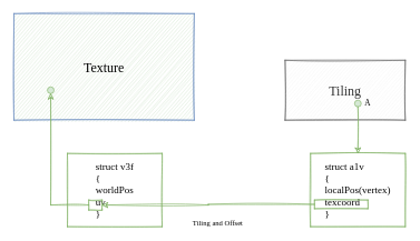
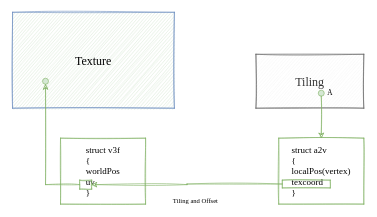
  <mxCell id="0" />
  <mxCell id="1" parent="0" />
  <mxCell id="2" value="&lt;font style=&quot;font-size: 20px&quot; face=&quot;Comic Sans MS&quot;&gt;Texture&lt;/font&gt;" style="rounded=0;whiteSpace=wrap;html=1;fillColor=#d5e8d4;strokeColor=#6C8EBF;shadow=0;sketch=1;" vertex="1" parent="1"><mxGeometry x="20" y="20" width="270" height="160" as="geometry" /></mxCell>
  <mxCell id="3" value="&lt;font style=&quot;font-size: 20px&quot; face=&quot;Comic Sans MS&quot;&gt;Tiling&lt;/font&gt;" style="rounded=0;whiteSpace=wrap;html=1;shadow=0;sketch=1;strokeColor=#666666;fillColor=#f5f5f5;fontColor=#333333;" vertex="1" parent="1"><mxGeometry x="425.96" y="90" width="180" height="90" as="geometry" /></mxCell>
  <mxCell id="4" value="" style="ellipse;whiteSpace=wrap;html=1;aspect=fixed;rounded=0;shadow=0;sketch=0;fillColor=#d5e8d4;strokeColor=#82b366;" vertex="1" parent="1"><mxGeometry x="530" y="150" width="10" height="10" as="geometry" /></mxCell>
  <mxCell id="5" value="&lt;font style=&quot;font-size: 12px&quot; face=&quot;Comic Sans MS&quot;&gt;A&lt;/font&gt;" style="text;html=1;strokeColor=none;fillColor=none;align=center;verticalAlign=middle;whiteSpace=wrap;rounded=0;shadow=0;sketch=0;" vertex="1" parent="1"><mxGeometry x="530" y="145" width="40" height="20" as="geometry" /></mxCell>
  <mxCell id="6" value="" style="endArrow=classic;html=1;exitX=0.5;exitY=1;exitDx=0;exitDy=0;fillColor=#d5e8d4;strokeColor=#82b366;sketch=1;" edge="1" parent="1" source="4"><mxGeometry width="50" height="50" relative="1" as="geometry"><mxPoint x="520" y="220" as="sourcePoint" /><mxPoint x="535" y="230" as="targetPoint" /></mxGeometry></mxCell>
- <mxCell id="7" value="&lt;div style=&quot;text-align: left ; font-size: 15px&quot;&gt;&lt;font style=&quot;font-size: 15px&quot; face=&quot;Comic Sans MS&quot;&gt;struct a1v&lt;/font&gt;&lt;/div&gt;&lt;div style=&quot;text-align: left ; font-size: 15px&quot;&gt;&lt;font style=&quot;font-size: 15px&quot; face=&quot;Comic Sans MS&quot;&gt;{&lt;/font&gt;&lt;/div&gt;&lt;div style=&quot;text-align: left ; font-size: 15px&quot;&gt;&lt;font style=&quot;font-size: 15px&quot; face=&quot;Comic Sans MS&quot;&gt;localPos(vertex)&lt;/font&gt;&lt;/div&gt;&lt;div style=&quot;text-align: left ; font-size: 15px&quot;&gt;&lt;font style=&quot;font-size: 15px&quot; face=&quot;Comic Sans MS&quot;&gt;texcoord&lt;/font&gt;&lt;/div&gt;&lt;font style=&quot;font-size: 15px&quot; face=&quot;Comic Sans MS&quot;&gt;&lt;div style=&quot;text-align: left&quot;&gt;}&lt;/div&gt;&lt;/font&gt;" style="text;html=1;strokeColor=#82b366;align=center;verticalAlign=middle;whiteSpace=wrap;rounded=0;shadow=0;sketch=1;" vertex="1" parent="1"><mxGeometry x="464.04" y="230" width="141.92" height="110" as="geometry" /></mxCell>
+ <mxCell id="7" value="&lt;div style=&quot;text-align: left ; font-size: 15px&quot;&gt;&lt;font style=&quot;font-size: 15px&quot; face=&quot;Comic Sans MS&quot;&gt;struct a2v&lt;/font&gt;&lt;/div&gt;&lt;div style=&quot;text-align: left ; font-size: 15px&quot;&gt;&lt;font style=&quot;font-size: 15px&quot; face=&quot;Comic Sans MS&quot;&gt;{&lt;/font&gt;&lt;/div&gt;&lt;div style=&quot;text-align: left ; font-size: 15px&quot;&gt;&lt;font style=&quot;font-size: 15px&quot; face=&quot;Comic Sans MS&quot;&gt;localPos(vertex)&lt;/font&gt;&lt;/div&gt;&lt;div style=&quot;text-align: left ; font-size: 15px&quot;&gt;&lt;font style=&quot;font-size: 15px&quot; face=&quot;Comic Sans MS&quot;&gt;texcoord&lt;/font&gt;&lt;/div&gt;&lt;font style=&quot;font-size: 15px&quot; face=&quot;Comic Sans MS&quot;&gt;&lt;div style=&quot;text-align: left&quot;&gt;}&lt;/div&gt;&lt;/font&gt;" style="text;html=1;strokeColor=#82b366;align=center;verticalAlign=middle;whiteSpace=wrap;rounded=0;shadow=0;sketch=1;" vertex="1" parent="1"><mxGeometry x="464.04" y="230" width="141.92" height="110" as="geometry" /></mxCell>
  <mxCell id="8" value="&lt;div style=&quot;text-align: left ; font-size: 15px&quot;&gt;&lt;font style=&quot;font-size: 15px&quot; face=&quot;Comic Sans MS&quot;&gt;struct v3f&lt;/font&gt;&lt;/div&gt;&lt;div style=&quot;text-align: left ; font-size: 15px&quot;&gt;&lt;font style=&quot;font-size: 15px&quot; face=&quot;Comic Sans MS&quot;&gt;{&lt;/font&gt;&lt;/div&gt;&lt;div style=&quot;text-align: left ; font-size: 15px&quot;&gt;&lt;font style=&quot;font-size: 15px&quot; face=&quot;Comic Sans MS&quot;&gt;worldPos&lt;/font&gt;&lt;/div&gt;&lt;div style=&quot;text-align: left ; font-size: 15px&quot;&gt;&lt;font face=&quot;Comic Sans MS&quot;&gt;uv&lt;/font&gt;&lt;/div&gt;&lt;font style=&quot;font-size: 15px&quot; face=&quot;Comic Sans MS&quot;&gt;&lt;div style=&quot;text-align: left&quot;&gt;}&lt;/div&gt;&lt;/font&gt;" style="text;html=1;strokeColor=#82b366;align=center;verticalAlign=middle;whiteSpace=wrap;rounded=0;shadow=0;sketch=1;" vertex="1" parent="1"><mxGeometry x="100" y="230" width="141.92" height="110" as="geometry" /></mxCell>
  <mxCell id="9" value="" style="ellipse;whiteSpace=wrap;html=1;aspect=fixed;rounded=0;shadow=0;sketch=0;fillColor=#d5e8d4;strokeColor=#82b366;" vertex="1" parent="1"><mxGeometry x="70" y="130" width="10" height="10" as="geometry" /></mxCell>
  <mxCell id="10" style="edgeStyle=orthogonalEdgeStyle;rounded=0;orthogonalLoop=1;jettySize=auto;html=1;exitX=0;exitY=0.5;exitDx=0;exitDy=0;entryX=0.5;entryY=1;entryDx=0;entryDy=0;fontColor=#97D077;fillColor=#d5e8d4;strokeColor=#82b366;sketch=1;" edge="1" parent="1" source="11" target="9"><mxGeometry relative="1" as="geometry" /></mxCell>
  <mxCell id="11" value="" style="rounded=0;whiteSpace=wrap;html=1;shadow=0;sketch=1;strokeColor=#82b366;align=center;fillColor=none;" vertex="1" parent="1"><mxGeometry x="132" y="300" width="20" height="15" as="geometry" /></mxCell>
  <mxCell id="12" style="edgeStyle=orthogonalEdgeStyle;rounded=0;orthogonalLoop=1;jettySize=auto;html=1;exitX=0;exitY=0.5;exitDx=0;exitDy=0;entryX=1;entryY=0.5;entryDx=0;entryDy=0;fontColor=#97D077;fillColor=#d5e8d4;strokeColor=#82b366;sketch=1;" edge="1" parent="1" source="14" target="11"><mxGeometry relative="1" as="geometry" /></mxCell>
  <mxCell id="13" value="&lt;font color=&quot;#000000&quot; face=&quot;Comic Sans MS&quot;&gt;Tiling and Offset&lt;/font&gt;" style="edgeLabel;html=1;align=center;verticalAlign=middle;resizable=0;points=[];fontColor=#97D077;" vertex="1" connectable="0" parent="12"><mxGeometry x="-0.0" y="27" relative="1" as="geometry"><mxPoint x="13" y="-0.33" as="offset" /></mxGeometry></mxCell>
  <mxCell id="14" value="" style="rounded=0;whiteSpace=wrap;html=1;shadow=0;sketch=1;strokeColor=#82b366;align=center;fillColor=none;" vertex="1" parent="1"><mxGeometry x="470" y="300" width="80" height="13" as="geometry" /></mxCell>
